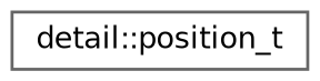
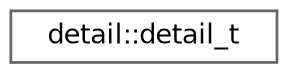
  digraph {
    rankdir=LR
-   n1 [color=grey40 fillcolor=white fontname=Helvetica fontsize=10 height=0.2 label="detail::position_t" shape=box style=filled width=0.4]
+   n1 [color=grey40 fillcolor=white fontname=Helvetica fontsize=10 height=0.2 label="detail::detail_t" shape=box style=filled width=0.4]
  }
